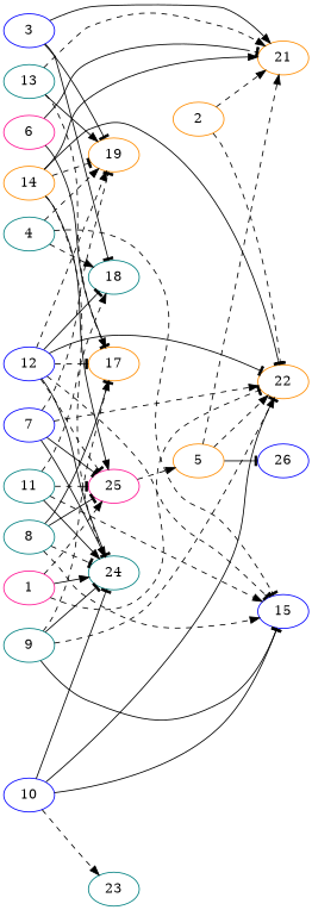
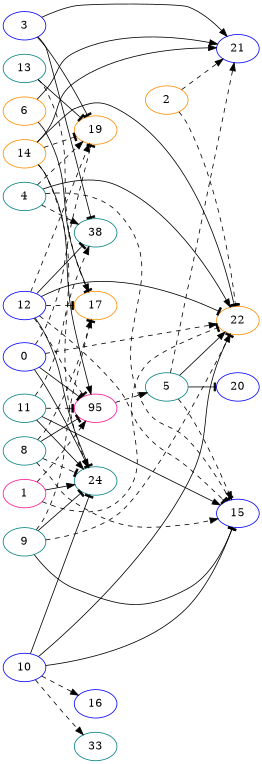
  digraph {
    rankdir=LR
    node [alpha=0.15 color=teal]
    edge [arrowhead=normal style=dashed]
    1 [alpha=0.12 color=deeppink expect_size=13498368]
    22 [alpha=0.18 color=darkorange expect_size=33902592]
    24 [alpha=0.13 expect_size=16692224]
-   25 [alpha=0.16 color=deeppink expect_size=20123648]
-   5 [alpha=0.08 color=darkorange expect_size=17474560]
+   25 [alpha=0.16 color=deeppink expect_size=20123648 label=95]
+   5 [alpha=0.08 expect_size=17474560]
    2 [alpha=0.13 color=darkorange expect_size=13886464]
-   21 [alpha=0.07 color=darkorange expect_size=24471552]
+   21 [alpha=0.07 color=blue expect_size=24471552]
    3 [alpha=0.01 color=blue expect_size=17340416]
-   18 [alpha=0.08 expect_size=6949888]
+   18 [alpha=0.08 expect_size=6949888 label=38]
    19 [color=darkorange expect_size=44113920]
    4 [alpha=0.06 expect_size=10049536]
    15 [color=blue expect_size=14912512]
-   20 [alpha=0.19 color=blue expect_size=29460480 label=26]
-   6 [alpha=0.17 color=deeppink expect_size=44219392]
+   20 [alpha=0.19 color=blue expect_size=29460480]
+   6 [alpha=0.17 color=darkorange expect_size=44219392]
    17 [alpha=0.07 color=darkorange expect_size=27307008]
-   7 [alpha=0.11 color=blue expect_size=46400512]
+   7 [alpha=0.11 color=blue expect_size=46400512 label=0]
    8 [alpha=0.16 expect_size=28855296]
    9 [alpha=0.14 expect_size=13030400]
    10 [alpha=0.18 color=blue expect_size=46740480]
-   23 [alpha=0.14 expect_size=34778112]
+   16 [color=blue expect_size=33887232]
+   23 [alpha=0.14 expect_size=34778112 label=33]
    11 [alpha=0.04 expect_size=34108416]
    12 [alpha=0.00 color=blue expect_size=15654912]
    13 [alpha=0.12 expect_size=45736960]
    14 [alpha=0.01 color=darkorange expect_size=47450112]
    1 -> 22 [arrowhead=tee]
    1 -> 24 [style=solid]
    1 -> 25
    25 -> 5
-   5 -> 22
+   5 -> 22 [style=solid]
    5 -> 21
+   5 -> 15
    5 -> 20 [arrowhead=tee style=solid]
    2 -> 22 [arrowhead=tee]
    2 -> 21
    3 -> 21 [style=solid]
    3 -> 18 [arrowhead=tee style=solid]
    3 -> 19 [arrowhead=tee style=solid]
+   4 -> 22 [style=solid]
    4 -> 18
    4 -> 19
    4 -> 15 [arrowhead=tee]
-   6 -> 21 [arrowhead=tee style=solid]
+   6 -> 21 [style=solid]
    6 -> 17 [style=solid]
    7 -> 22
    7 -> 24 [style=solid]
    7 -> 25 [arrowhead=tee style=solid]
    7 -> 19 [arrowhead=tee]
    8 -> 24 [arrowhead=tee]
    8 -> 25 [arrowhead=tee style=solid]
    8 -> 15
-   8 -> 17 [style=solid]
+   8 -> 17
    9 -> 22
    9 -> 24 [arrowhead=tee style=solid]
    9 -> 15 [arrowhead=tee style=solid]
    9 -> 17 [arrowhead=tee]
    10 -> 22 [arrowhead=tee style=solid]
    10 -> 24 [arrowhead=tee style=solid]
    10 -> 15 [arrowhead=tee style=solid]
+   10 -> 16
    10 -> 23
    11 -> 24 [style=solid]
    11 -> 25 [arrowhead=tee]
    11 -> 18
-   11 -> 15
+   11 -> 15 [style=solid]
    12 -> 22 [arrowhead=tee style=solid]
    12 -> 24 [arrowhead=tee style=solid]
    12 -> 25 [arrowhead=tee]
    12 -> 18 [arrowhead=tee style=solid]
    12 -> 19
    12 -> 15 [arrowhead=tee]
    12 -> 17 [arrowhead=tee]
-   13 -> 21
-   13 -> 19 [style=solid]
+   13 -> 19 [arrowhead=tee style=solid]
    13 -> 17 [arrowhead=tee]
    14 -> 22 [arrowhead=tee style=solid]
    14 -> 24
    14 -> 25 [style=solid]
    14 -> 21 [style=solid]
    14 -> 19 [arrowhead=tee]
  }
